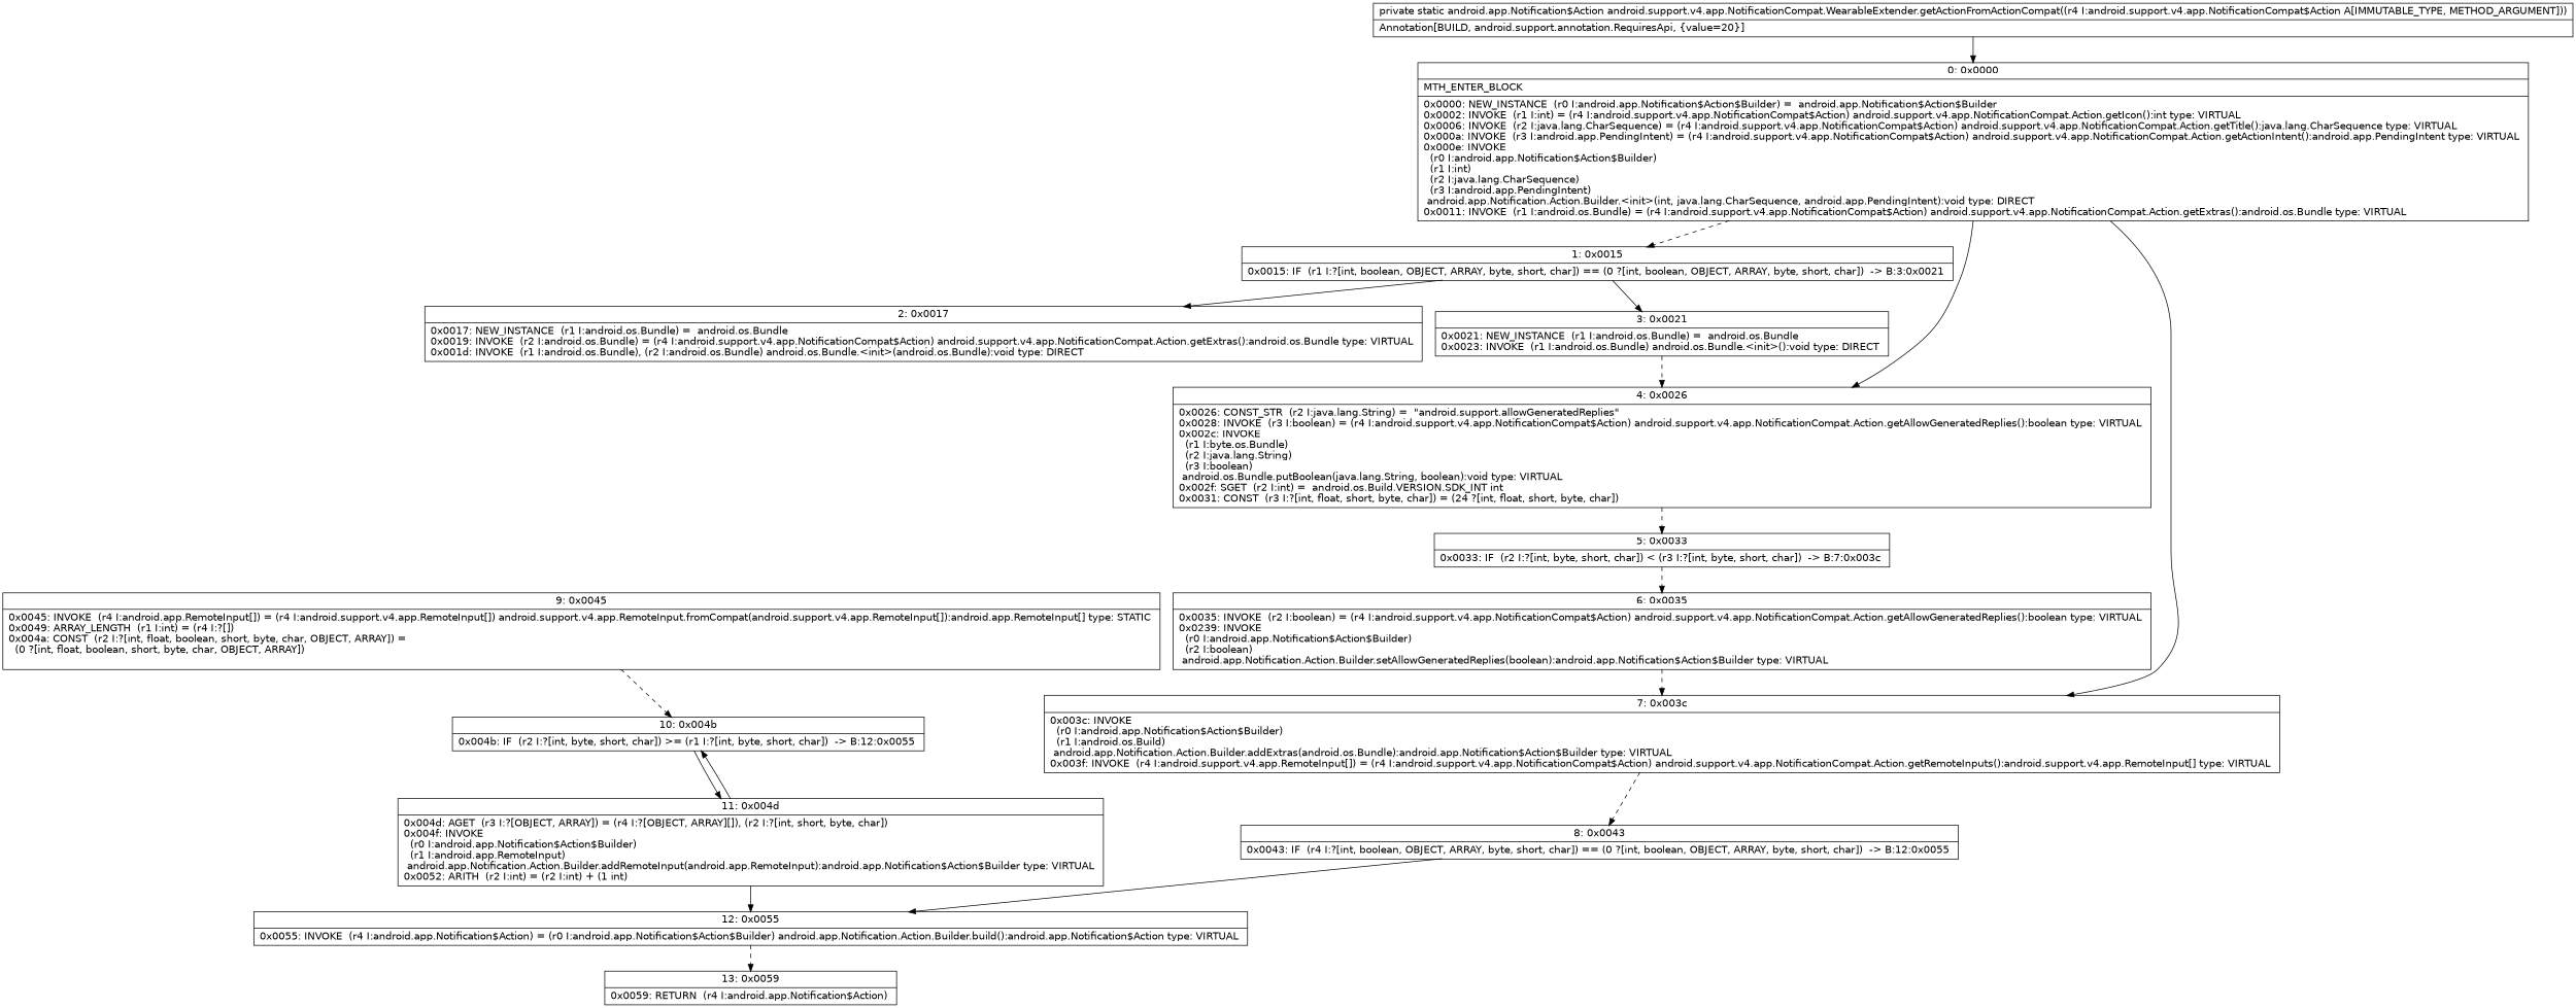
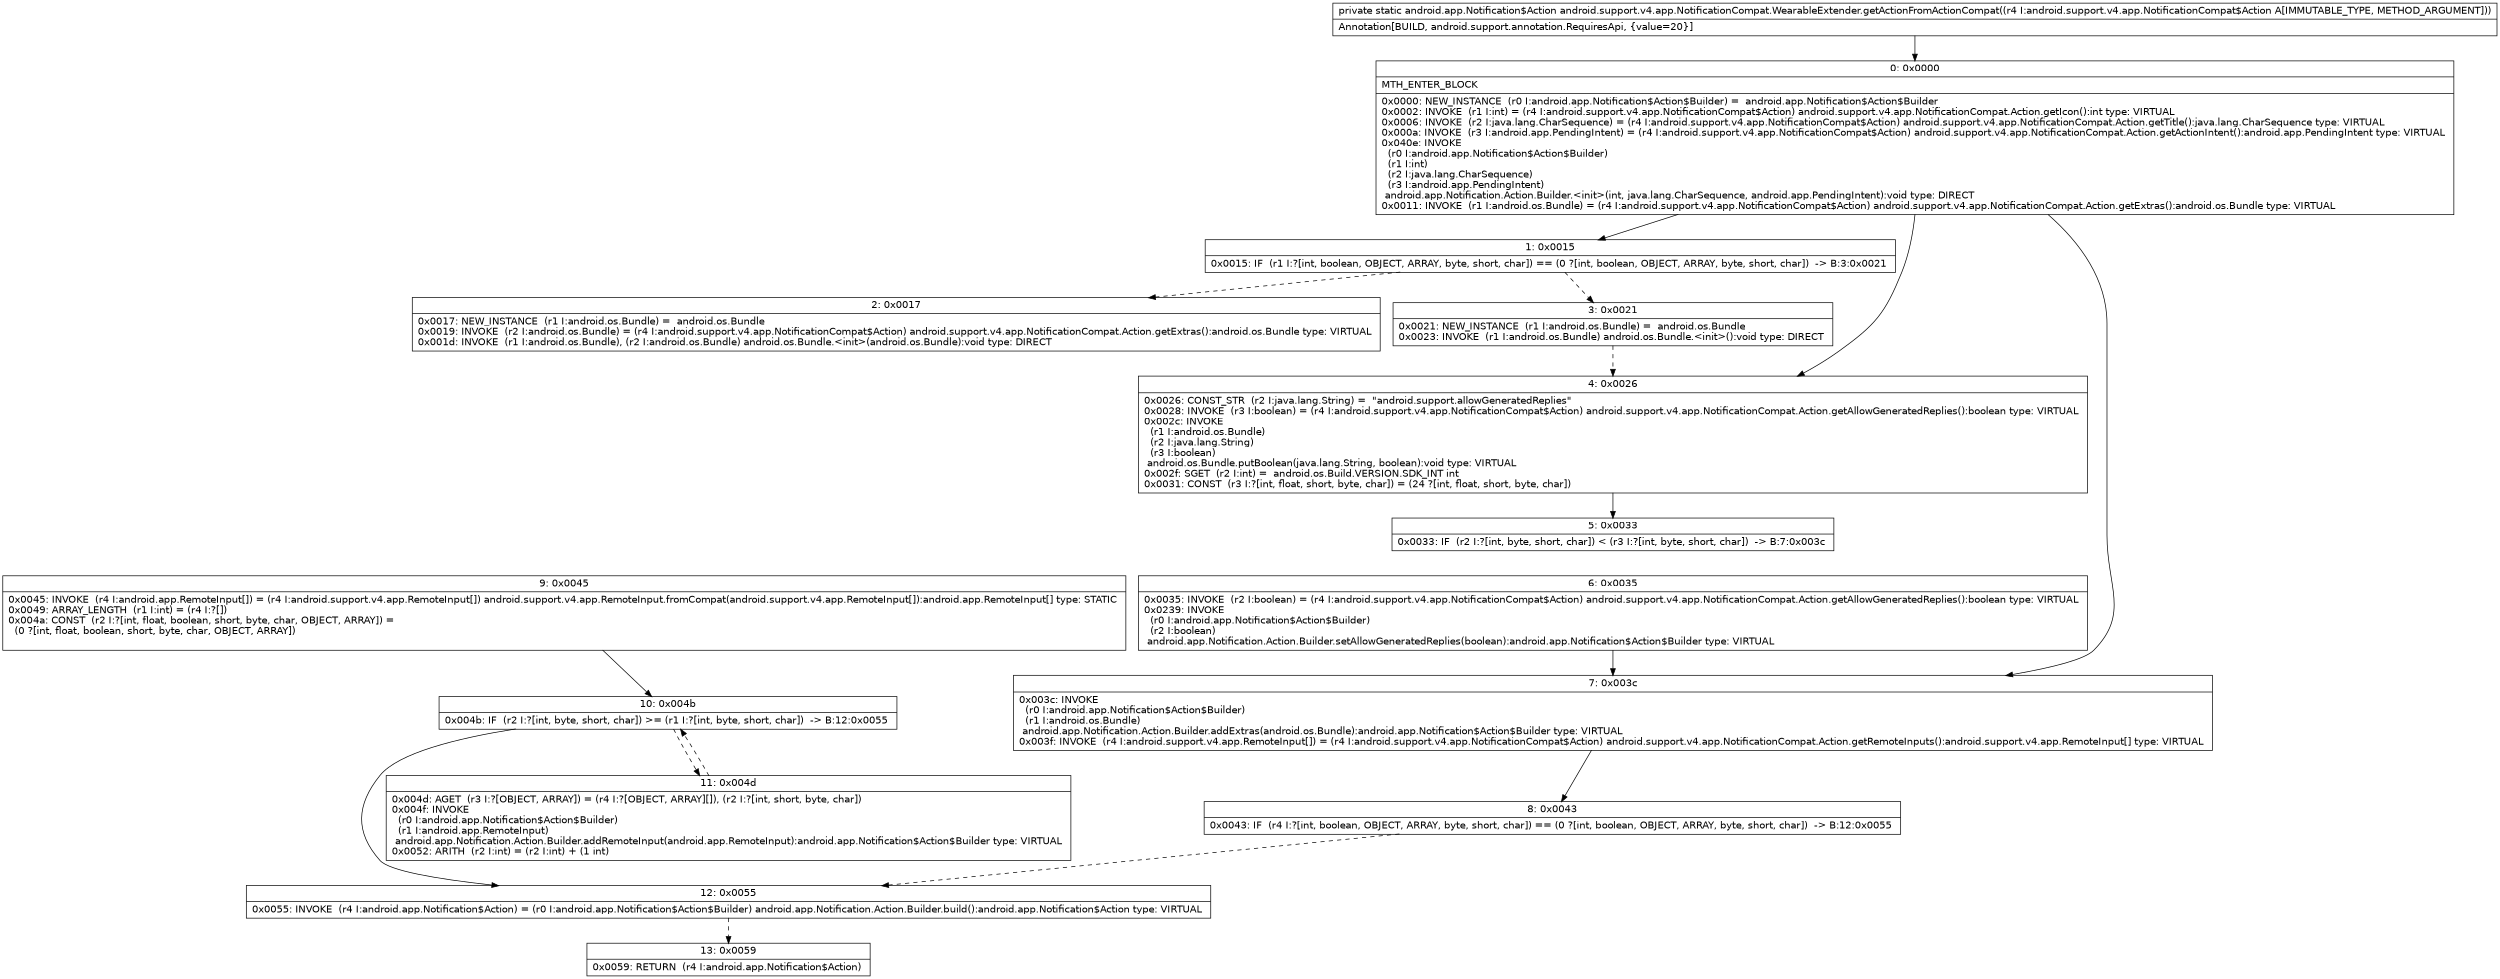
  digraph {
    fontname="DejaVu Sans"
    node [fontname="DejaVu Sans" shape=record]
    edge [fontname="DejaVu Sans"]
-   n1 [label="{0\:\ 0x0000|MTH_ENTER_BLOCK\l|0x0000: NEW_INSTANCE  (r0 I:android.app.Notification$Action$Builder) =  android.app.Notification$Action$Builder \l0x0002: INVOKE  (r1 I:int) = (r4 I:android.support.v4.app.NotificationCompat$Action) android.support.v4.app.NotificationCompat.Action.getIcon():int type: VIRTUAL \l0x0006: INVOKE  (r2 I:java.lang.CharSequence) = (r4 I:android.support.v4.app.NotificationCompat$Action) android.support.v4.app.NotificationCompat.Action.getTitle():java.lang.CharSequence type: VIRTUAL \l0x000a: INVOKE  (r3 I:android.app.PendingIntent) = (r4 I:android.support.v4.app.NotificationCompat$Action) android.support.v4.app.NotificationCompat.Action.getActionIntent():android.app.PendingIntent type: VIRTUAL \l0x000e: INVOKE  \l  (r0 I:android.app.Notification$Action$Builder)\l  (r1 I:int)\l  (r2 I:java.lang.CharSequence)\l  (r3 I:android.app.PendingIntent)\l android.app.Notification.Action.Builder.\<init\>(int, java.lang.CharSequence, android.app.PendingIntent):void type: DIRECT \l0x0011: INVOKE  (r1 I:android.os.Bundle) = (r4 I:android.support.v4.app.NotificationCompat$Action) android.support.v4.app.NotificationCompat.Action.getExtras():android.os.Bundle type: VIRTUAL \l}"]
+   n1 [label="{0\:\ 0x0000|MTH_ENTER_BLOCK\l|0x0000: NEW_INSTANCE  (r0 I:android.app.Notification$Action$Builder) =  android.app.Notification$Action$Builder \l0x0002: INVOKE  (r1 I:int) = (r4 I:android.support.v4.app.NotificationCompat$Action) android.support.v4.app.NotificationCompat.Action.getIcon():int type: VIRTUAL \l0x0006: INVOKE  (r2 I:java.lang.CharSequence) = (r4 I:android.support.v4.app.NotificationCompat$Action) android.support.v4.app.NotificationCompat.Action.getTitle():java.lang.CharSequence type: VIRTUAL \l0x000a: INVOKE  (r3 I:android.app.PendingIntent) = (r4 I:android.support.v4.app.NotificationCompat$Action) android.support.v4.app.NotificationCompat.Action.getActionIntent():android.app.PendingIntent type: VIRTUAL \l0x040e: INVOKE  \l  (r0 I:android.app.Notification$Action$Builder)\l  (r1 I:int)\l  (r2 I:java.lang.CharSequence)\l  (r3 I:android.app.PendingIntent)\l android.app.Notification.Action.Builder.\<init\>(int, java.lang.CharSequence, android.app.PendingIntent):void type: DIRECT \l0x0011: INVOKE  (r1 I:android.os.Bundle) = (r4 I:android.support.v4.app.NotificationCompat$Action) android.support.v4.app.NotificationCompat.Action.getExtras():android.os.Bundle type: VIRTUAL \l}"]
    n2 [label="{1\:\ 0x0015|0x0015: IF  (r1 I:?[int, boolean, OBJECT, ARRAY, byte, short, char]) == (0 ?[int, boolean, OBJECT, ARRAY, byte, short, char])  \-\> B:3:0x0021 \l}"]
-   n3 [label="{4\:\ 0x0026|0x0026: CONST_STR  (r2 I:java.lang.String) =  \"android.support.allowGeneratedReplies\" \l0x0028: INVOKE  (r3 I:boolean) = (r4 I:android.support.v4.app.NotificationCompat$Action) android.support.v4.app.NotificationCompat.Action.getAllowGeneratedReplies():boolean type: VIRTUAL \l0x002c: INVOKE  \l  (r1 I:byte.os.Bundle)\l  (r2 I:java.lang.String)\l  (r3 I:boolean)\l android.os.Bundle.putBoolean(java.lang.String, boolean):void type: VIRTUAL \l0x002f: SGET  (r2 I:int) =  android.os.Build.VERSION.SDK_INT int \l0x0031: CONST  (r3 I:?[int, float, short, byte, char]) = (24 ?[int, float, short, byte, char]) \l}"]
-   n4 [label="{7\:\ 0x003c|0x003c: INVOKE  \l  (r0 I:android.app.Notification$Action$Builder)\l  (r1 I:android.os.Build)\l android.app.Notification.Action.Builder.addExtras(android.os.Bundle):android.app.Notification$Action$Builder type: VIRTUAL \l0x003f: INVOKE  (r4 I:android.support.v4.app.RemoteInput[]) = (r4 I:android.support.v4.app.NotificationCompat$Action) android.support.v4.app.NotificationCompat.Action.getRemoteInputs():android.support.v4.app.RemoteInput[] type: VIRTUAL \l}"]
+   n3 [label="{4\:\ 0x0026|0x0026: CONST_STR  (r2 I:java.lang.String) =  \"android.support.allowGeneratedReplies\" \l0x0028: INVOKE  (r3 I:boolean) = (r4 I:android.support.v4.app.NotificationCompat$Action) android.support.v4.app.NotificationCompat.Action.getAllowGeneratedReplies():boolean type: VIRTUAL \l0x002c: INVOKE  \l  (r1 I:android.os.Bundle)\l  (r2 I:java.lang.String)\l  (r3 I:boolean)\l android.os.Bundle.putBoolean(java.lang.String, boolean):void type: VIRTUAL \l0x002f: SGET  (r2 I:int) =  android.os.Build.VERSION.SDK_INT int \l0x0031: CONST  (r3 I:?[int, float, short, byte, char]) = (24 ?[int, float, short, byte, char]) \l}"]
+   n4 [label="{7\:\ 0x003c|0x003c: INVOKE  \l  (r0 I:android.app.Notification$Action$Builder)\l  (r1 I:android.os.Bundle)\l android.app.Notification.Action.Builder.addExtras(android.os.Bundle):android.app.Notification$Action$Builder type: VIRTUAL \l0x003f: INVOKE  (r4 I:android.support.v4.app.RemoteInput[]) = (r4 I:android.support.v4.app.NotificationCompat$Action) android.support.v4.app.NotificationCompat.Action.getRemoteInputs():android.support.v4.app.RemoteInput[] type: VIRTUAL \l}"]
    n5 [label="{2\:\ 0x0017|0x0017: NEW_INSTANCE  (r1 I:android.os.Bundle) =  android.os.Bundle \l0x0019: INVOKE  (r2 I:android.os.Bundle) = (r4 I:android.support.v4.app.NotificationCompat$Action) android.support.v4.app.NotificationCompat.Action.getExtras():android.os.Bundle type: VIRTUAL \l0x001d: INVOKE  (r1 I:android.os.Bundle), (r2 I:android.os.Bundle) android.os.Bundle.\<init\>(android.os.Bundle):void type: DIRECT \l}"]
    n6 [label="{3\:\ 0x0021|0x0021: NEW_INSTANCE  (r1 I:android.os.Bundle) =  android.os.Bundle \l0x0023: INVOKE  (r1 I:android.os.Bundle) android.os.Bundle.\<init\>():void type: DIRECT \l}"]
    n7 [label="{5\:\ 0x0033|0x0033: IF  (r2 I:?[int, byte, short, char]) \< (r3 I:?[int, byte, short, char])  \-\> B:7:0x003c \l}"]
    n8 [label="{6\:\ 0x0035|0x0035: INVOKE  (r2 I:boolean) = (r4 I:android.support.v4.app.NotificationCompat$Action) android.support.v4.app.NotificationCompat.Action.getAllowGeneratedReplies():boolean type: VIRTUAL \l0x0239: INVOKE  \l  (r0 I:android.app.Notification$Action$Builder)\l  (r2 I:boolean)\l android.app.Notification.Action.Builder.setAllowGeneratedReplies(boolean):android.app.Notification$Action$Builder type: VIRTUAL \l}"]
    n9 [label="{8\:\ 0x0043|0x0043: IF  (r4 I:?[int, boolean, OBJECT, ARRAY, byte, short, char]) == (0 ?[int, boolean, OBJECT, ARRAY, byte, short, char])  \-\> B:12:0x0055 \l}"]
    n10 [label="{12\:\ 0x0055|0x0055: INVOKE  (r4 I:android.app.Notification$Action) = (r0 I:android.app.Notification$Action$Builder) android.app.Notification.Action.Builder.build():android.app.Notification$Action type: VIRTUAL \l}"]
    n11 [label="{9\:\ 0x0045|0x0045: INVOKE  (r4 I:android.app.RemoteInput[]) = (r4 I:android.support.v4.app.RemoteInput[]) android.support.v4.app.RemoteInput.fromCompat(android.support.v4.app.RemoteInput[]):android.app.RemoteInput[] type: STATIC \l0x0049: ARRAY_LENGTH  (r1 I:int) = (r4 I:?[]) \l0x004a: CONST  (r2 I:?[int, float, boolean, short, byte, char, OBJECT, ARRAY]) = \l  (0 ?[int, float, boolean, short, byte, char, OBJECT, ARRAY])\l \l}"]
    n12 [label="{10\:\ 0x004b|0x004b: IF  (r2 I:?[int, byte, short, char]) \>= (r1 I:?[int, byte, short, char])  \-\> B:12:0x0055 \l}"]
    n13 [label="{13\:\ 0x0059|0x0059: RETURN  (r4 I:android.app.Notification$Action) \l}"]
    n14 [label="{11\:\ 0x004d|0x004d: AGET  (r3 I:?[OBJECT, ARRAY]) = (r4 I:?[OBJECT, ARRAY][]), (r2 I:?[int, short, byte, char]) \l0x004f: INVOKE  \l  (r0 I:android.app.Notification$Action$Builder)\l  (r1 I:android.app.RemoteInput)\l android.app.Notification.Action.Builder.addRemoteInput(android.app.RemoteInput):android.app.Notification$Action$Builder type: VIRTUAL \l0x0052: ARITH  (r2 I:int) = (r2 I:int) + (1 int) \l}"]
    n15 [label="{private static android.app.Notification$Action android.support.v4.app.NotificationCompat.WearableExtender.getActionFromActionCompat((r4 I:android.support.v4.app.NotificationCompat$Action A[IMMUTABLE_TYPE, METHOD_ARGUMENT]))  | Annotation[BUILD, android.support.annotation.RequiresApi, \{value=20\}]\l}"]
-   n1 -> n2 [style=dashed]
+   n1 -> n2
    n1 -> n3
    n1 -> n4
-   n2 -> n5 [style=solid]
-   n2 -> n6
-   n3 -> n7 [style=dashed]
-   n4 -> n9 [style=dashed]
+   n2 -> n5 [style=dashed]
+   n2 -> n6 [style=dashed]
+   n3 -> n7
+   n4 -> n9
    n6 -> n3 [style=dashed]
-   n7 -> n8 [style=dashed]
-   n8 -> n4 [style=dashed]
-   n9 -> n10
+   n8 -> n4
+   n9 -> n10 [style=dashed]
    n10 -> n13 [style=dashed]
-   n11 -> n12 [style=dashed]
-   n14 -> n10
-   n12 -> n14 [style=solid]
-   n14 -> n12
+   n11 -> n12
+   n12 -> n10
+   n12 -> n14 [style=dashed]
+   n14 -> n12 [style=dashed]
    n15 -> n1
  }
